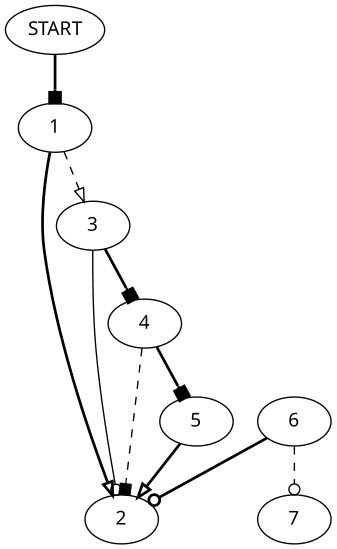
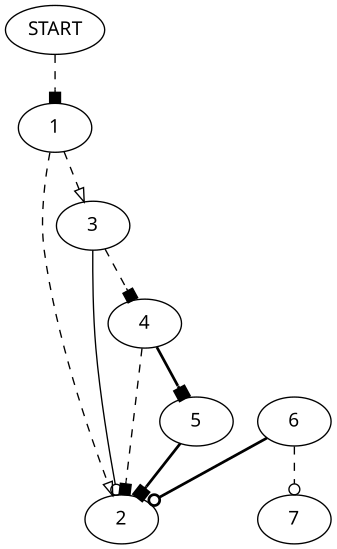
  digraph {
    fontname="Noto Sans"
    node [fontname="Noto Sans"]
    edge [arrowhead=box fontname="Noto Sans" style=dashed]
    n1 [label=START]
    1
    2
    3
    4
    5
    6
    7
-   n1 -> 1 [style=bold]
-   1 -> 2 [arrowhead=onormal style=bold]
+   n1 -> 1
+   1 -> 2 [arrowhead=onormal]
    1 -> 3 [arrowhead=onormal]
    3 -> 2 [arrowhead=odot style=solid]
-   3 -> 4 [style=bold]
+   3 -> 4
    4 -> 2
    4 -> 5 [style=bold]
-   5 -> 2 [arrowhead=onormal style=bold]
+   5 -> 2 [style=bold]
    6 -> 2 [arrowhead=odot style=bold]
    6 -> 7 [arrowhead=odot]
  }
